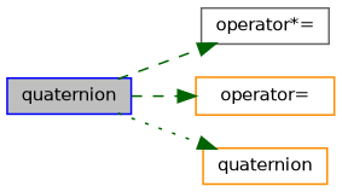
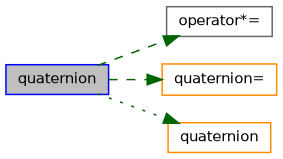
  digraph {
    rankdir=LR
    node [color=darkorange fontname=Helvetica fontsize=10 shape=record]
    edge [color=darkgreen fontname=Helvetica fontsize=10 labelfontname=Helvetica labelfontsize=10 style=dashed]
    n1 [color=blue fillcolor=grey75 fontcolor=black height=0.2 label=quaternion style=filled width=0.4]
    n2 [color=gray40 height=0.2 label="operator*=" width=0.4]
-   n3 [height=0.2 label="operator=" width=0.4]
+   n3 [height=0.2 label="quaternion=" width=0.4]
    n4 [height=0.2 label=quaternion width=0.4]
    n1 -> n2
    n1 -> n3
    n1 -> n4 [style=dotted]
  }
